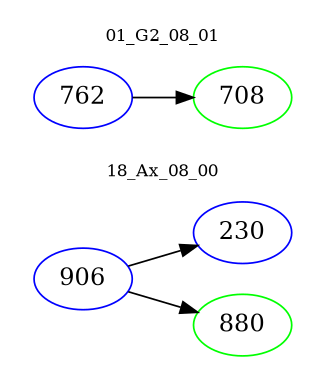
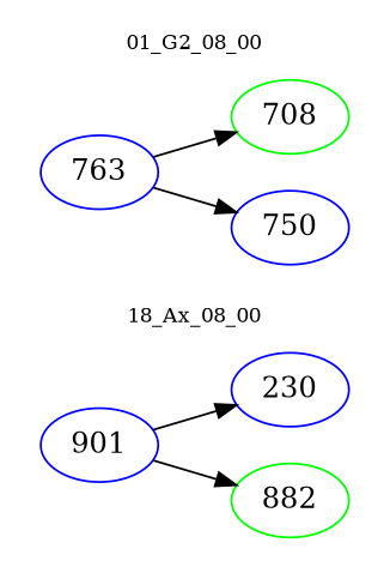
  digraph {
    rankdir=LR
    node [color=blue]
    edge [color=black]
-   n1 [label=906]
-   n2 [color=green label=880]
+   n1 [label=901]
+   n2 [color=green label=882]
    n3 [label=230]
-   n4 [label=762]
+   n4 [label=763]
+   n5 [label=750]
    n6 [color=green label=708]
    subgraph cluster_1 {
      color=white
      fontsize=10
      label="18_Ax_08_00"
      n1
      n2
      n3
    }
    subgraph cluster_2 {
      color=white
      fontsize=10
-     label="01_G2_08_01"
+     label="01_G2_08_00"
      n4
+     n5
      n6
    }
    n1 -> n2
    n1 -> n3
+   n4 -> n5
    n4 -> n6
  }
